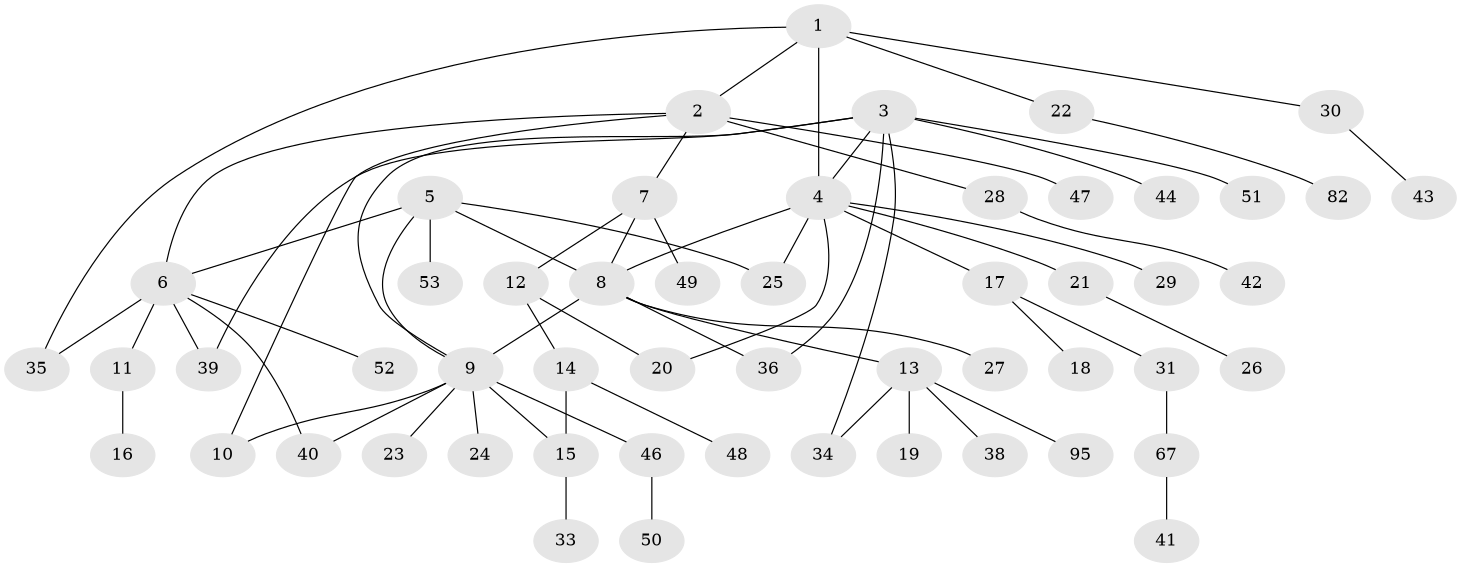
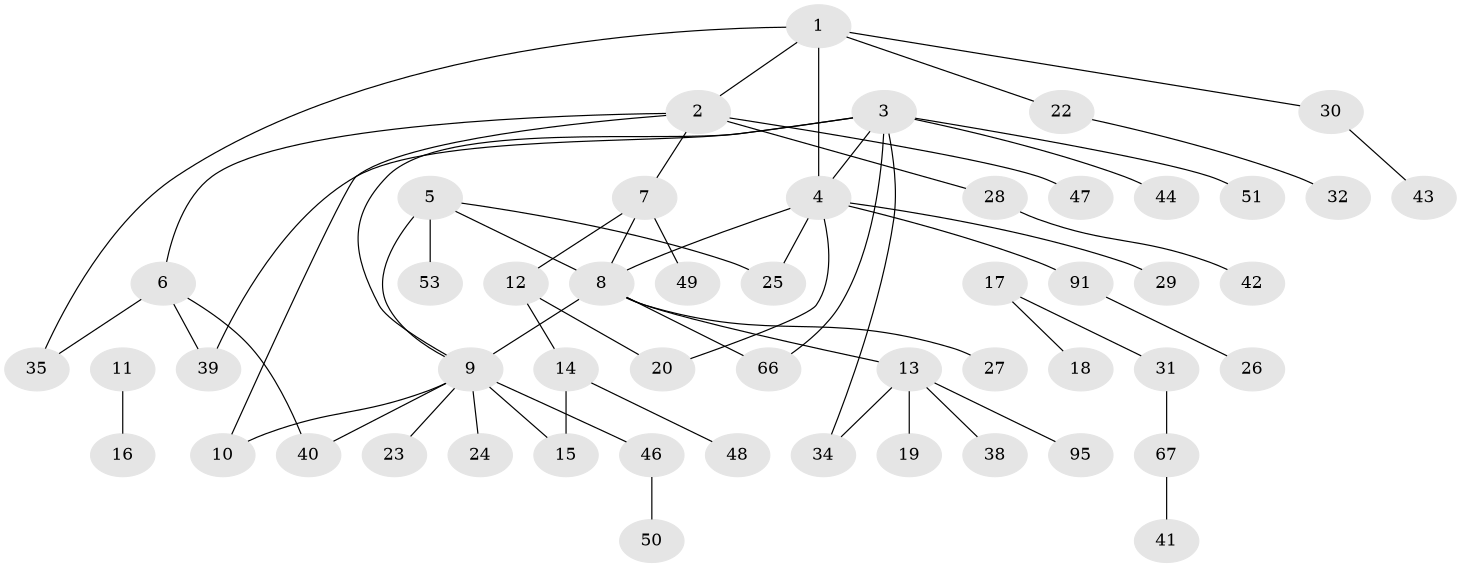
  graph {
    node [color=gray90 style=filled]
    1
    2
    4
    22
    30
    35
    6
    7
    10
    28
    47
    8
    17
    20
-   21
+   21 [label=91]
    25
    29
-   32 [label=82]
+   32
    43
    11
    39
    40
-   52
    12
    49
    42
    3
    9
    34
-   36
+   36 [label=66]
    44
    51
    15
    23
    24
    46
    13
    27
    18
    31
    26
    5
    53
    16
    14
    19
    38
    n48 [label=95]
-   33
    50
    48
    n52 [label=67]
    41
    1 -- 2
    1 -- 4
    1 -- 22
    1 -- 30
    1 -- 35
    2 -- 6
    2 -- 7
    2 -- 10
    2 -- 28
    2 -- 47
    4 -- 8
-   4 -- 17
    4 -- 20
    4 -- 21
    4 -- 25
    4 -- 29
    22 -- 32
    30 -- 43
    6 -- 35
-   6 -- 11
    6 -- 39
    6 -- 40
-   6 -- 52
    7 -- 8
    7 -- 12
    7 -- 49
    28 -- 42
    8 -- 9
    8 -- 36
    8 -- 13
    8 -- 27
    17 -- 18
    17 -- 31
    21 -- 26
    11 -- 16
    12 -- 20
    12 -- 14
    3 -- 4
    3 -- 39
    3 -- 9
    3 -- 34
    3 -- 36
    3 -- 44
    3 -- 51
    9 -- 10
    9 -- 40
    9 -- 15
    9 -- 23
    9 -- 24
    9 -- 46
-   15 -- 33
    46 -- 50
    13 -- 34
    13 -- 19
    13 -- 38
    13 -- n48
    31 -- n52
-   5 -- 6
    5 -- 8
    5 -- 25
    5 -- 9
    5 -- 53
    14 -- 15
    14 -- 48
    n52 -- 41
  }
